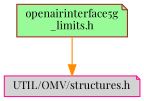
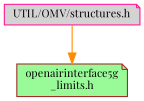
  digraph {
    fontname="Playfair Display"
    node [fontname="Playfair Display" fontsize=10 shape=note style=filled]
    n1 [color=deeppink fillcolor=lightgrey fontcolor=black height=0.2 label="UTIL/OMV/structures.h" width=0.4]
    n2 [color=brown fillcolor=palegreen height=0.2 label="openairinterface5g\l_limits.h" width=0.4]
-   n2 -> n1 [color=darkorange fontname="Playfair Display" fontsize=10 labelfontname=Helvetica labelfontsize=10 style=solid]
+   n1 -> n2 [color=darkorange fontname="Playfair Display" fontsize=10 labelfontname=Helvetica labelfontsize=10 style=solid]
  }
